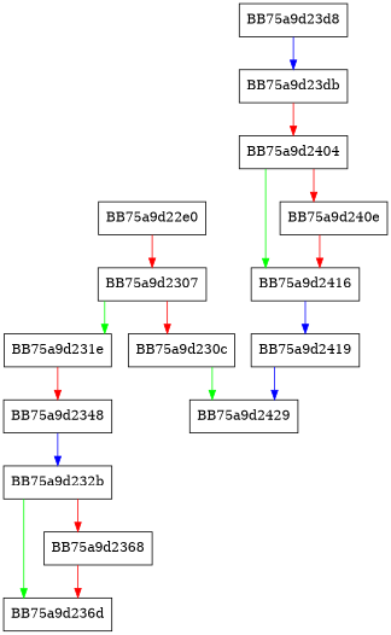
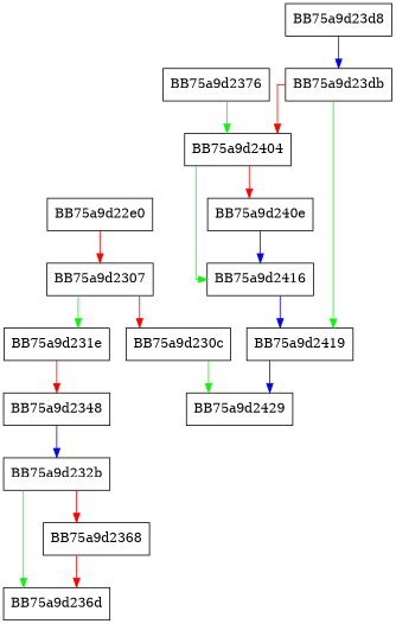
  digraph {
    splines=ortho
    node [shape=box]
    edge [color=red]
    BB75a9d22e0
    BB75a9d2307
    BB75a9d231e
    BB75a9d230c
    n5 [label=BB75a9d2348]
    BB75a9d2429
    BB75a9d232b
    BB75a9d236d
    BB75a9d2368
+   BB75a9d2376
    BB75a9d2404
    BB75a9d2416
    BB75a9d240e
    BB75a9d2419
    BB75a9d23db
    BB75a9d23d8
    BB75a9d22e0 -> BB75a9d2307
    BB75a9d2307 -> BB75a9d231e [color=green]
    BB75a9d2307 -> BB75a9d230c
    BB75a9d231e -> n5
    BB75a9d230c -> BB75a9d2429 [color=green]
    n5 -> BB75a9d232b [color=blue]
    BB75a9d232b -> BB75a9d236d [color=green]
    BB75a9d232b -> BB75a9d2368
    BB75a9d2368 -> BB75a9d236d
+   BB75a9d2376 -> BB75a9d2404 [color=green]
    BB75a9d2404 -> BB75a9d2416 [color=green]
    BB75a9d2404 -> BB75a9d240e
    BB75a9d2416 -> BB75a9d2419 [color=blue]
-   BB75a9d240e -> BB75a9d2416
+   BB75a9d240e -> BB75a9d2416 [color=blue]
    BB75a9d2419 -> BB75a9d2429 [color=blue]
    BB75a9d23db -> BB75a9d2404
+   BB75a9d23db -> BB75a9d2419 [color=green]
    BB75a9d23d8 -> BB75a9d23db [color=blue]
  }
